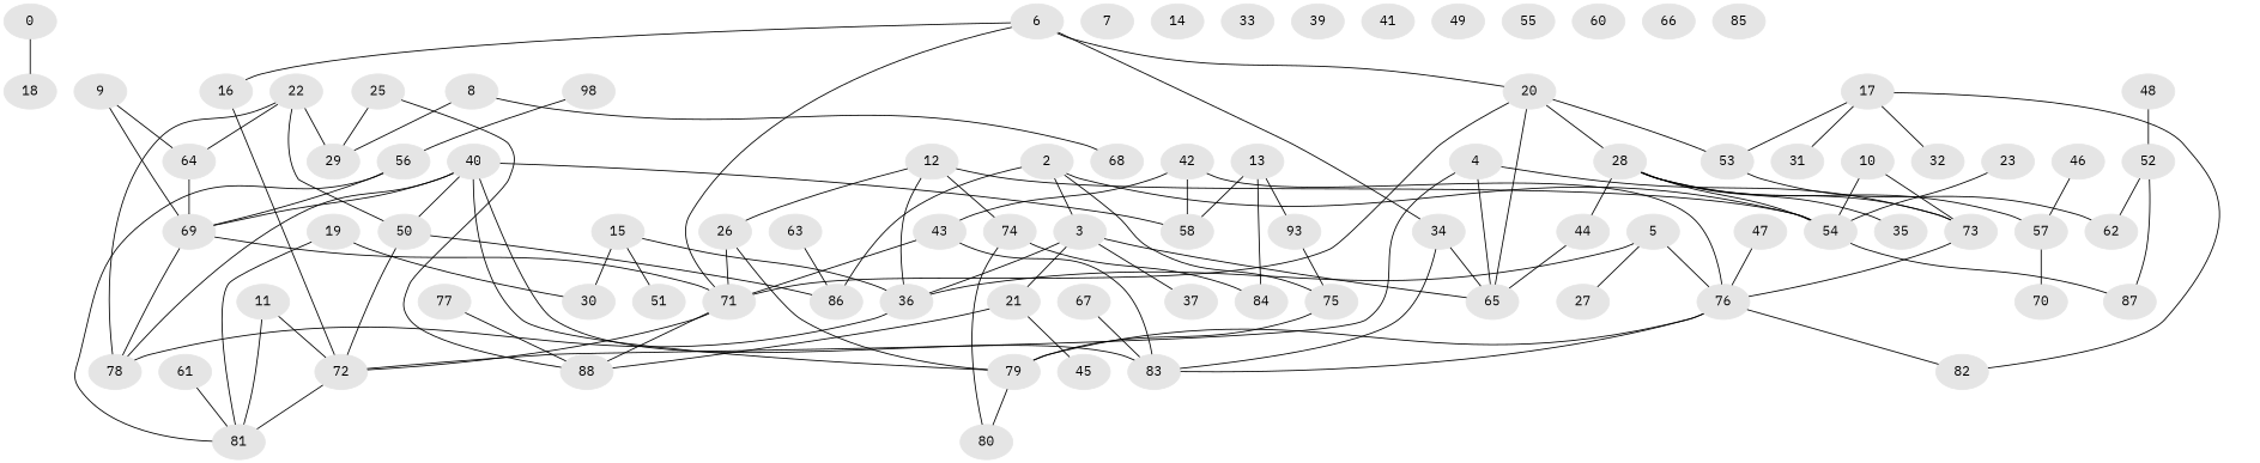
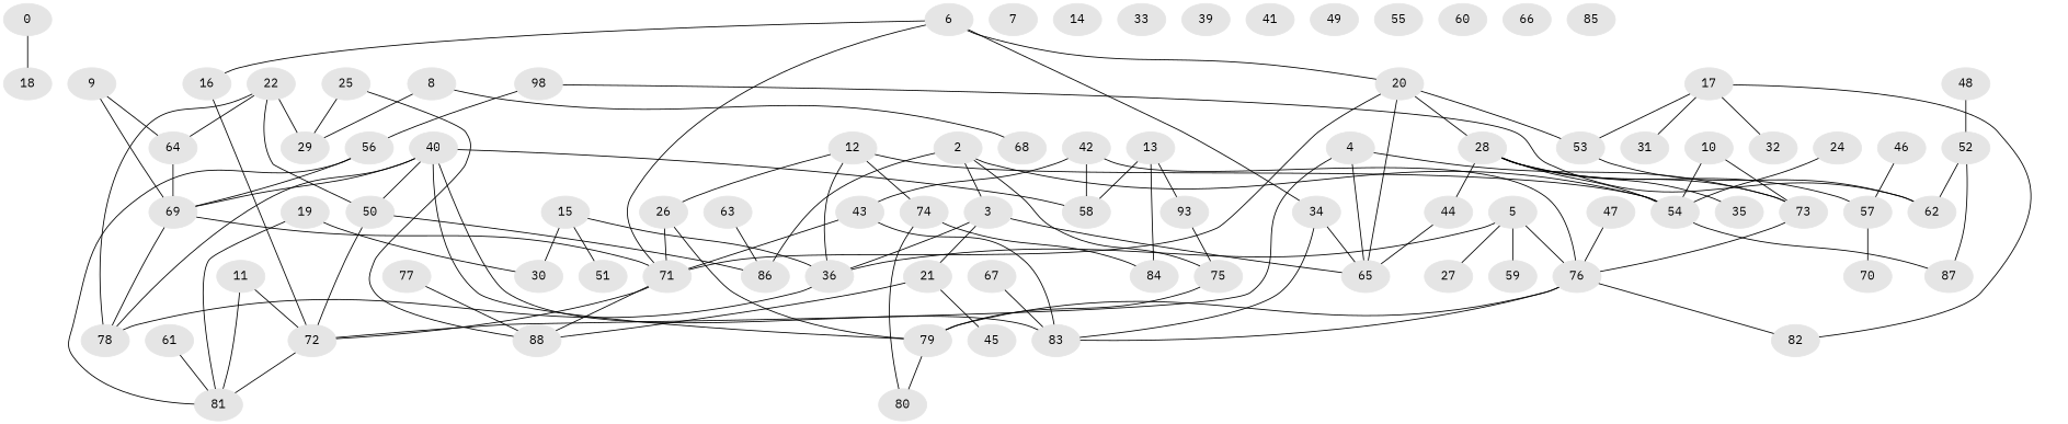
  graph {
    fontname="IBM Plex Mono"
    node [color=gray90 fontname="IBM Plex Mono" style=filled]
    edge [fontname="IBM Plex Mono"]
    n1 [label=0]
    18
    2
    3
    54
    75
    86
    21
    36
-   37
    65
    87
    79
    45
    88
    78
    4
    72
    73
    81
    76
    5
    27
+   59
    82
    83
    6
    16
    20
    34
    71
    53
    28
    7
    8
    29
    68
    9
    64
    69
    10
    11
    12
    26
    74
    84
    80
    n48 [label=93]
    13
    58
    14
    15
    30
    51
    17
    31
    32
    62
    19
    35
    44
    57
    22
    50
-   24 [label=23]
+   24
    25
    70
    33
    n69 [label=98]
    56
    39
    40
    41
    42
    43
    46
    47
    48
    52
    49
    55
    60
    61
    63
    66
    67
    77
    85
    n1 -- 18
    2 -- 3
    2 -- 54
    2 -- 75
    2 -- 86
    3 -- 21
    3 -- 36
-   3 -- 37
    3 -- 65
    54 -- 87
    75 -- 79
    21 -- 45
    21 -- 88
    36 -- 78
    79 -- 80
    4 -- 65
    4 -- 72
    4 -- 73
    72 -- 81
    73 -- 76
    76 -- 79
    76 -- 82
    76 -- 83
    5 -- 36
    5 -- 76
    5 -- 27
+   5 -- 59
    6 -- 16
    6 -- 20
    6 -- 34
    6 -- 71
    16 -- 72
    20 -- 65
    20 -- 71
    20 -- 53
    20 -- 28
    34 -- 65
    34 -- 83
    71 -- 88
    71 -- 72
    53 -- 62
    28 -- 54
    28 -- 73
    28 -- 35
    28 -- 44
    28 -- 57
    8 -- 29
    8 -- 68
    9 -- 64
    9 -- 69
    64 -- 69
    69 -- 78
    69 -- 71
    10 -- 54
    10 -- 73
    11 -- 72
    11 -- 81
    12 -- 54
    12 -- 36
    12 -- 26
    12 -- 74
    26 -- 79
    26 -- 71
    74 -- 84
    74 -- 80
    n48 -- 75
    13 -- 84
    13 -- n48
    13 -- 58
    15 -- 36
    15 -- 30
    15 -- 51
    17 -- 82
    17 -- 53
    17 -- 31
    17 -- 32
    19 -- 81
    19 -- 30
    44 -- 65
    57 -- 70
    22 -- 78
    22 -- 29
    22 -- 64
    22 -- 50
    50 -- 86
    50 -- 72
    24 -- 54
    25 -- 88
    25 -- 29
+   n69 -- 62
    n69 -- 56
    56 -- 81
    56 -- 69
    40 -- 79
    40 -- 78
    40 -- 83
    40 -- 69
    40 -- 58
    40 -- 50
    42 -- 76
    42 -- 58
    42 -- 43
    43 -- 83
    43 -- 71
    46 -- 57
    47 -- 76
    48 -- 52
    52 -- 87
    52 -- 62
    61 -- 81
    63 -- 86
    67 -- 83
    77 -- 88
  }
